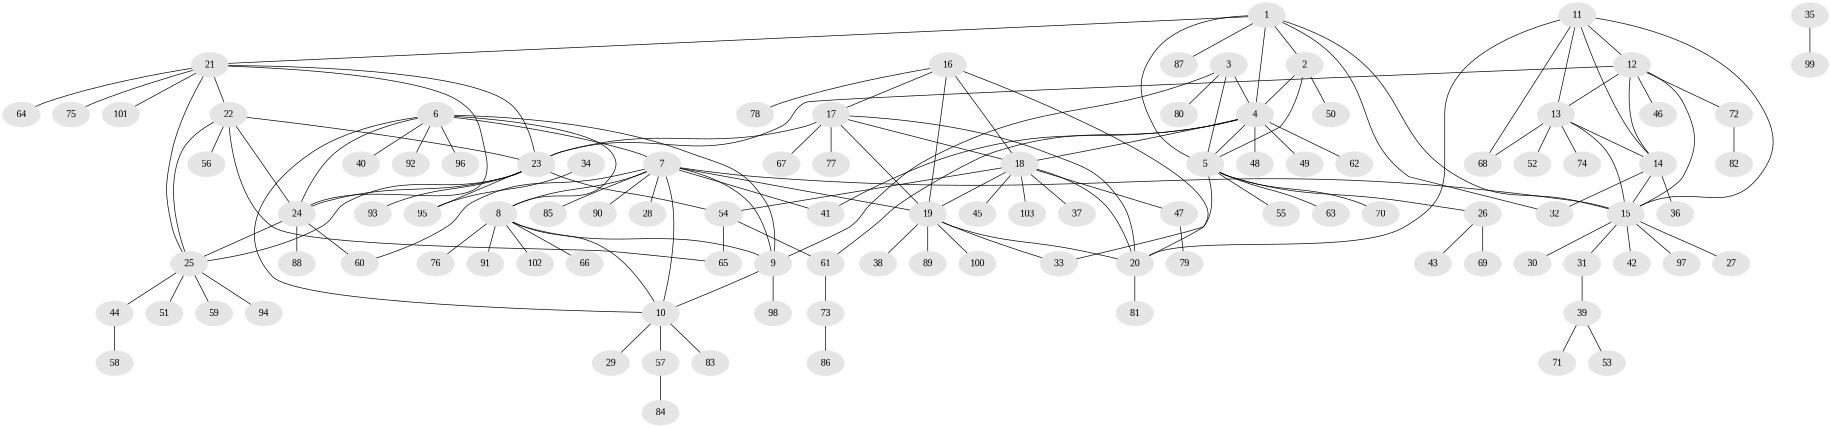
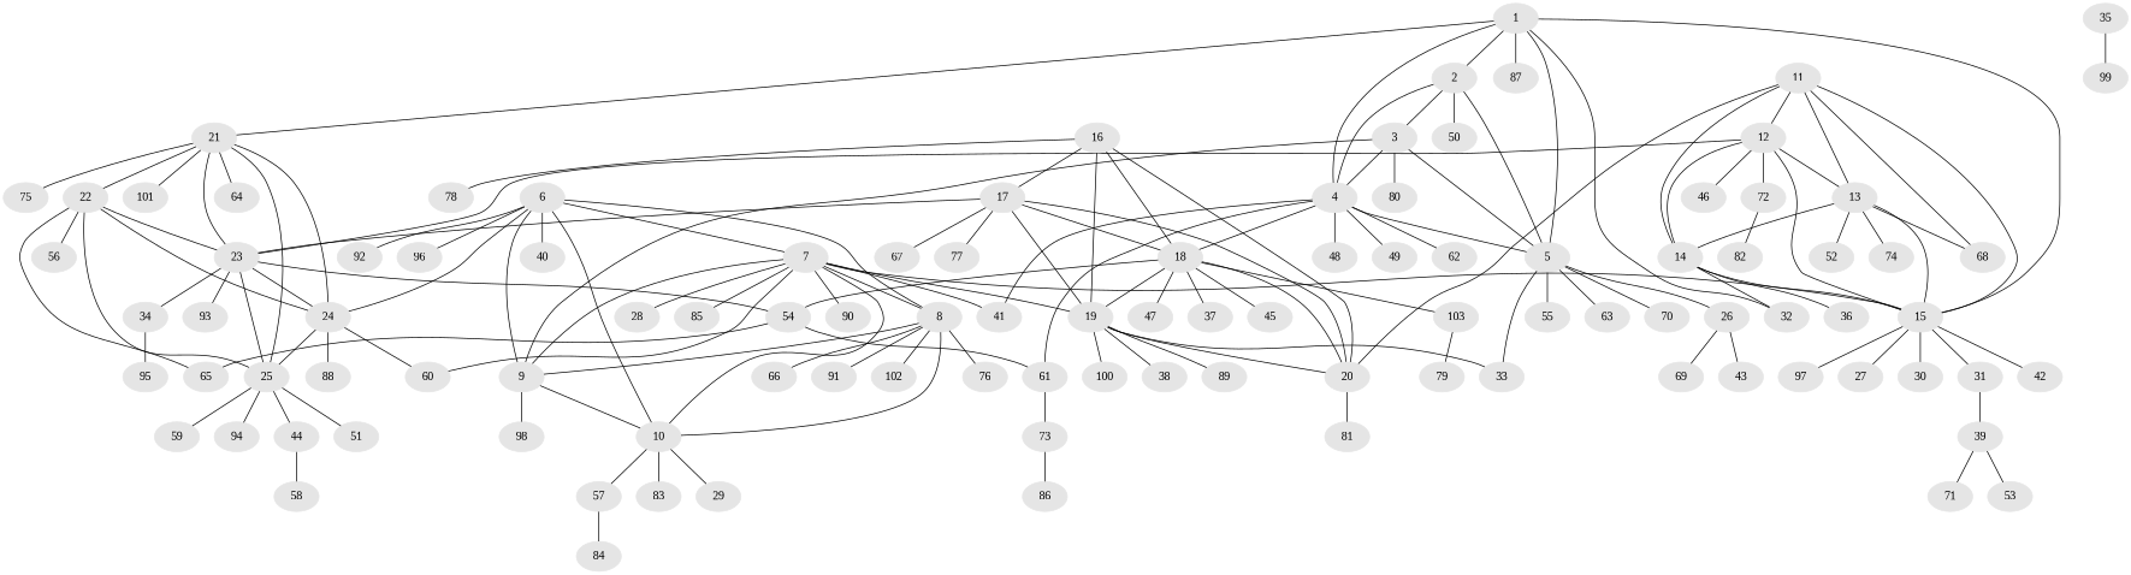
  graph {
    fontname="Liberation Serif"
    node [color=gray90 fontname="Liberation Serif" style=filled]
    edge [fontname="Liberation Serif"]
    1
    2
    4
    5
    15
    21
    32
    87
    3
    50
    9
    80
    18
    41
    48
    49
    61
    62
    26
    33
    55
    63
    70
    27
    30
    31
    42
    97
    24
    23
    22
    25
    64
    75
    101
    10
    98
    19
    20
    37
    45
    47
    54
    103
    73
    43
    69
    6
    7
    8
    40
    92
    96
    28
    60
    85
    90
    66
    76
    91
    102
    29
    57
    83
    88
    38
    89
    100
    84
    11
    12
    13
    14
    68
    46
    72
    52
    74
    36
    81
    35
    99
    34
    93
    82
    39
    16
    17
    78
    67
    77
    79
    65
    56
    94
    44
    51
    59
    95
    58
    53
    71
    86
    1 -- 2
    1 -- 4
    1 -- 5
    1 -- 15
    1 -- 21
    1 -- 32
    1 -- 87
    2 -- 4
    2 -- 5
+   2 -- 3
    2 -- 50
    4 -- 5
    4 -- 18
    4 -- 41
    4 -- 48
    4 -- 49
    4 -- 61
    4 -- 62
    5 -- 26
    5 -- 33
    5 -- 55
    5 -- 63
    5 -- 70
    15 -- 27
    15 -- 30
    15 -- 31
    15 -- 42
    15 -- 97
    21 -- 24
    21 -- 23
    21 -- 22
    21 -- 25
    21 -- 64
    21 -- 75
    21 -- 101
    3 -- 4
    3 -- 5
    3 -- 9
    3 -- 80
    9 -- 10
    9 -- 98
    18 -- 19
    18 -- 20
    18 -- 37
    18 -- 45
    18 -- 47
    18 -- 54
    18 -- 103
    61 -- 73
    26 -- 43
    26 -- 69
    31 -- 39
    24 -- 25
    24 -- 60
    24 -- 88
    23 -- 24
    23 -- 25
    23 -- 54
-   23 -- 95
+   23 -- 34
    23 -- 93
    22 -- 24
    22 -- 23
    22 -- 25
    22 -- 65
    22 -- 56
    25 -- 94
    25 -- 44
    25 -- 51
    25 -- 59
    10 -- 29
    10 -- 57
    10 -- 83
    19 -- 33
    19 -- 20
    19 -- 38
    19 -- 89
    19 -- 100
    20 -- 81
-   47 -- 79
+   103 -- 79
    54 -- 61
    54 -- 65
    73 -- 86
    6 -- 9
    6 -- 24
    6 -- 10
    6 -- 7
    6 -- 8
    6 -- 40
    6 -- 92
    6 -- 96
    7 -- 15
    7 -- 9
    7 -- 41
    7 -- 10
    7 -- 19
    7 -- 8
    7 -- 28
    7 -- 60
    7 -- 85
    7 -- 90
    8 -- 9
    8 -- 10
    8 -- 66
    8 -- 76
    8 -- 91
    8 -- 102
    57 -- 84
    11 -- 15
    11 -- 20
    11 -- 12
    11 -- 13
    11 -- 14
    11 -- 68
    12 -- 15
    12 -- 23
    12 -- 13
    12 -- 14
    12 -- 46
    12 -- 72
    13 -- 15
    13 -- 14
    13 -- 68
    13 -- 52
    13 -- 74
    14 -- 15
    14 -- 32
    14 -- 36
    72 -- 82
    35 -- 99
    34 -- 95
    39 -- 53
    39 -- 71
    16 -- 18
    16 -- 19
    16 -- 20
    16 -- 17
    16 -- 78
    17 -- 18
    17 -- 23
    17 -- 19
    17 -- 20
    17 -- 67
    17 -- 77
    44 -- 58
  }
